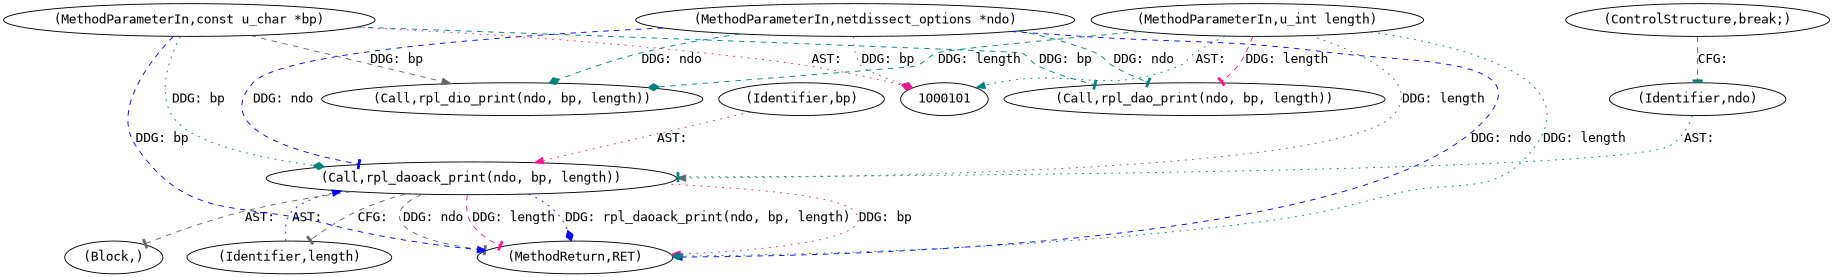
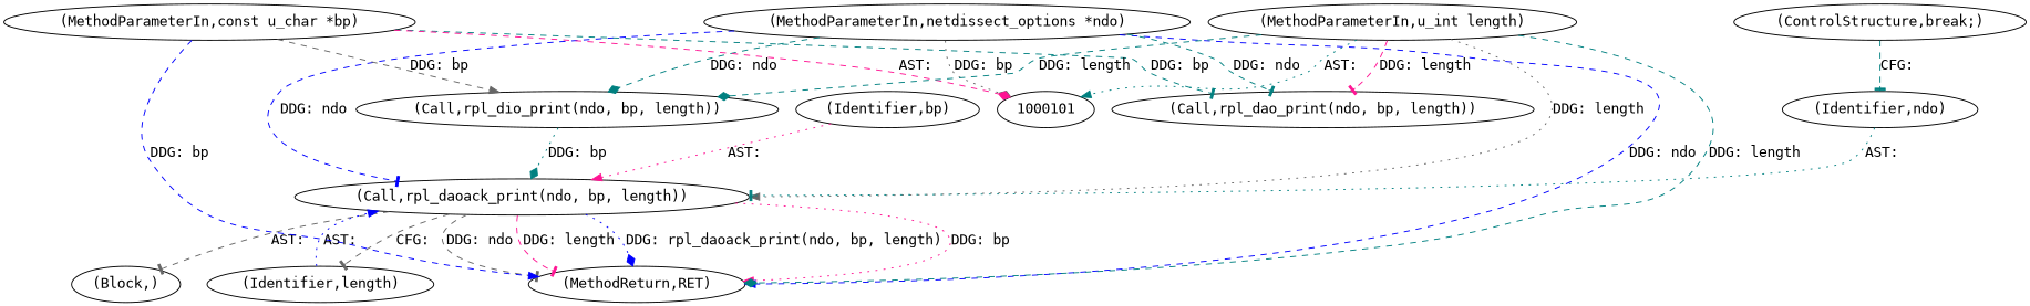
  digraph {
    fontname="DejaVu Sans Mono"
    node [fontname="DejaVu Sans Mono"]
    edge [arrowhead=tee color=teal fontname="DejaVu Sans Mono" style=dashed]
    n1 [label="(Call,rpl_daoack_print(ndo, bp, length))"]
    n2 [label="(MethodReturn,RET)"]
    n3 [label="(Block,)"]
    n4 [label="(Identifier,length)"]
    n5 [label="(MethodParameterIn,netdissect_options *ndo)"]
    n6 [label="(Call,rpl_dio_print(ndo, bp, length))"]
    n7 [label="(Call,rpl_dao_print(ndo, bp, length))"]
    1000101
    n9 [label="(MethodParameterIn,const u_char *bp)"]
    n10 [label="(MethodParameterIn,u_int length)"]
    n11 [label="(Identifier,bp)"]
    n12 [label="(Identifier,ndo)"]
    n13 [label="(ControlStructure,break;)"]
    n1 -> n2 [color=deeppink label="DDG: length"]
    n1 -> n2 [arrowhead=diamond color=blue label="DDG: rpl_daoack_print(ndo, bp, length)" style=dotted]
    n1 -> n2 [arrowhead=normal color=deeppink label="DDG: bp" style=dotted]
    n1 -> n2 [color=gray40 label="DDG: ndo"]
    n1 -> n3 [color=gray40 label="AST: "]
    n1 -> n4 [color=gray40 label="CFG: "]
    n4 -> n1 [arrowhead=normal color=blue label="AST: " style=dotted]
    n5 -> n1 [color=blue label="DDG: ndo"]
    n5 -> n2 [arrowhead=normal color=blue label="DDG: ndo"]
    n5 -> n6 [arrowhead=diamond label="DDG: ndo"]
    n5 -> n7 [label="DDG: ndo"]
    n5 -> 1000101 [arrowhead=diamond color=gray40 label="DDG: bp" style=dotted]
-   n9 -> n1 [arrowhead=diamond label="DDG: bp" style=dotted]
+   n6 -> n1 [arrowhead=diamond label="DDG: bp" style=dotted]
    n9 -> n2 [arrowhead=normal color=blue label="DDG: bp"]
    n9 -> n6 [arrowhead=normal color=gray40 label="DDG: bp"]
    n9 -> n7 [label="DDG: bp"]
-   n9 -> 1000101 [arrowhead=diamond color=deeppink label="AST: " style=dotted]
+   n9 -> 1000101 [arrowhead=diamond color=deeppink label="AST: "]
    n10 -> n1 [arrowhead=normal color=gray40 label="DDG: length" style=dotted]
-   n10 -> n2 [arrowhead=diamond label="DDG: length" style=dotted]
+   n10 -> n2 [arrowhead=diamond label="DDG: length"]
    n10 -> n6 [arrowhead=diamond label="DDG: length"]
    n10 -> n7 [color=deeppink label="DDG: length"]
    n10 -> 1000101 [arrowhead=normal label="AST: " style=dotted]
    n11 -> n1 [arrowhead=normal color=deeppink label="AST: " style=dotted]
    n12 -> n1 [label="AST: " style=dotted]
    n13 -> n12 [label="CFG: "]
  }
